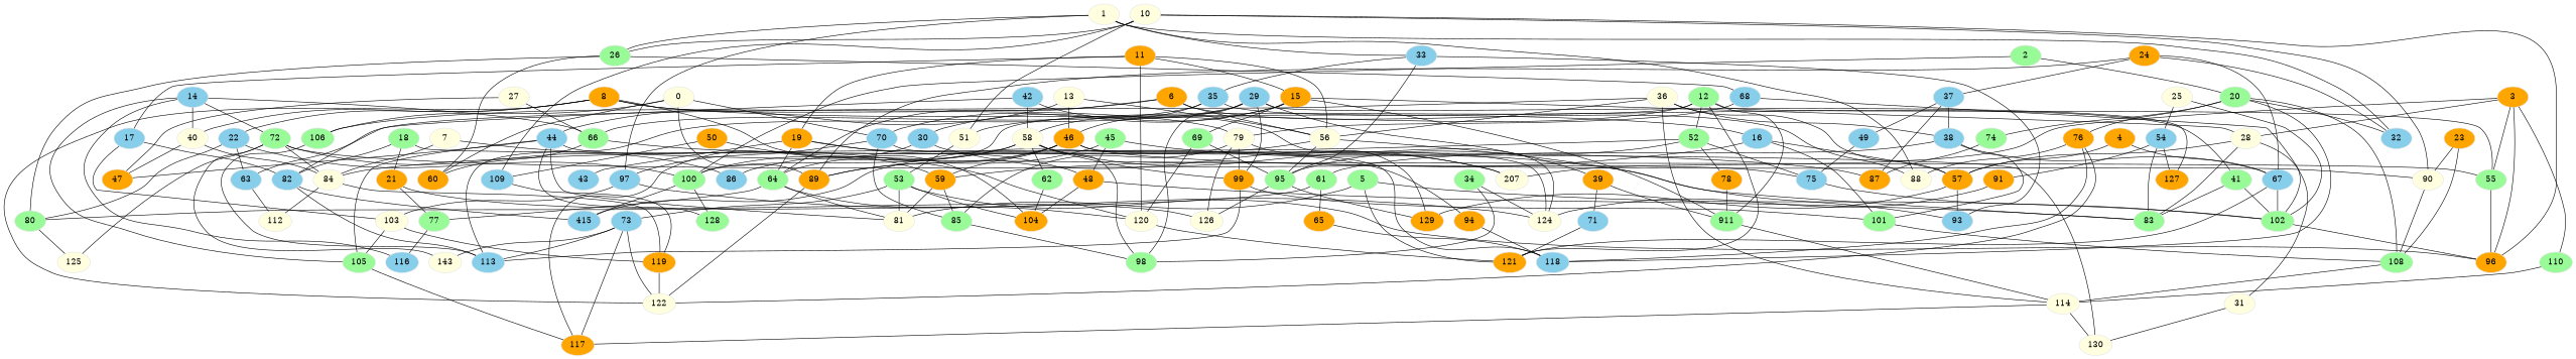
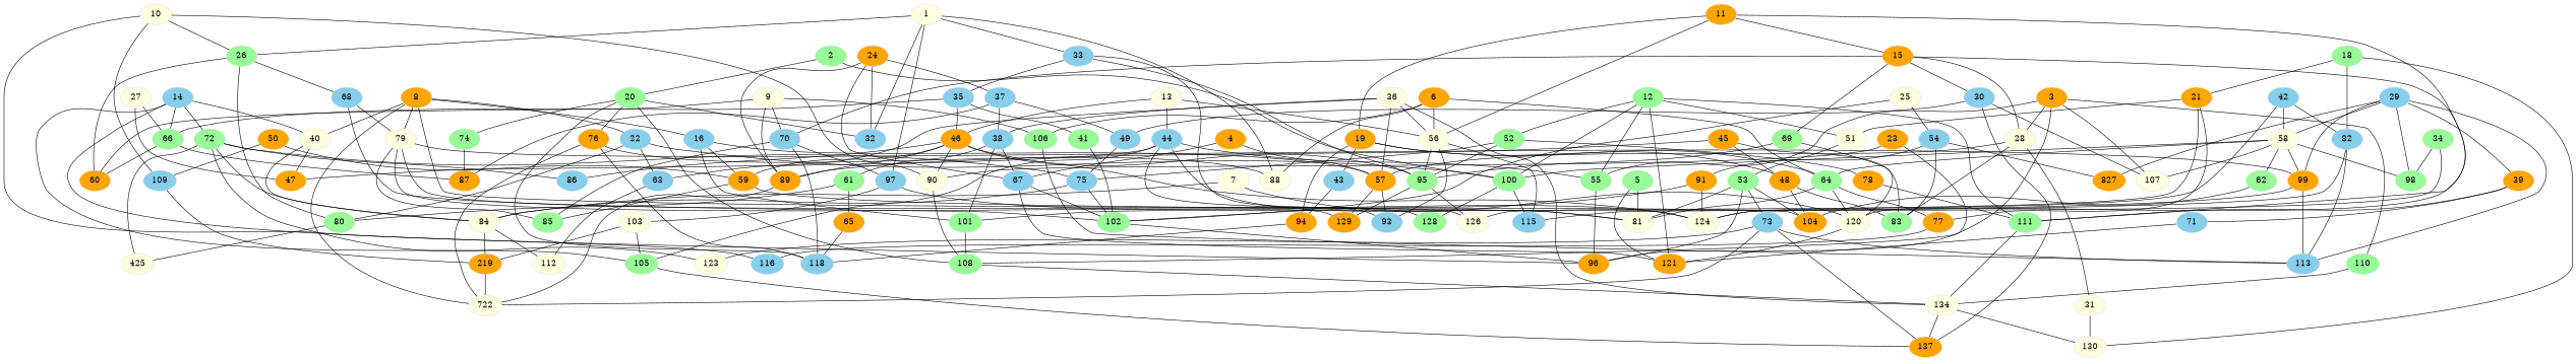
  graph {
    node [color=gray90 fillcolor=orange style=filled]
    1 [fillcolor=lightyellow]
    26 [fillcolor=palegreen]
    32 [fillcolor=skyblue]
    33 [fillcolor=skyblue]
    88 [fillcolor=lightyellow]
    97 [fillcolor=skyblue]
    60
    80 [fillcolor=palegreen]
    68 [fillcolor=skyblue]
    35 [fillcolor=skyblue]
    93 [fillcolor=skyblue]
    95 [fillcolor=palegreen]
    103 [fillcolor=lightyellow]
    124 [fillcolor=lightyellow]
    2 [fillcolor=palegreen]
    20 [fillcolor=palegreen]
    100 [fillcolor=palegreen]
    74 [fillcolor=palegreen]
    76
    108 [fillcolor=palegreen]
    118 [fillcolor=skyblue]
    128 [fillcolor=palegreen]
-   115 [fillcolor=skyblue label=415]
+   115 [fillcolor=skyblue]
    28 [fillcolor=lightyellow]
    3
    55 [fillcolor=palegreen]
    96
-   107 [fillcolor=lightyellow label=207]
+   107 [fillcolor=lightyellow]
    110 [fillcolor=palegreen]
    57
    31 [fillcolor=lightyellow]
    83 [fillcolor=palegreen]
-   114 [fillcolor=lightyellow]
+   114 [fillcolor=lightyellow label=134]
    4
    67 [fillcolor=skyblue]
    129
    121
    102 [fillcolor=palegreen]
    5 [fillcolor=palegreen]
    81 [fillcolor=lightyellow]
    6
    56 [fillcolor=lightyellow]
    64 [fillcolor=palegreen]
    106 [fillcolor=palegreen]
    120 [fillcolor=lightyellow]
-   77 [fillcolor=palegreen]
+   77
    113 [fillcolor=skyblue]
    7 [fillcolor=lightyellow]
    84 [fillcolor=lightyellow]
    112 [fillcolor=lightyellow]
-   119
+   119 [label=219]
    16 [fillcolor=skyblue]
    8
    22 [fillcolor=skyblue]
    40 [fillcolor=lightyellow]
    79 [fillcolor=lightyellow]
    104
-   122 [fillcolor=lightyellow]
+   122 [fillcolor=lightyellow label=722]
    59
    101 [fillcolor=palegreen]
    63 [fillcolor=skyblue]
    47
    126 [fillcolor=lightyellow]
    99
    85 [fillcolor=palegreen]
-   9 [fillcolor=lightyellow label=0]
+   9 [fillcolor=lightyellow]
    70 [fillcolor=skyblue]
    89
    10 [fillcolor=lightyellow]
    90 [fillcolor=lightyellow]
    109 [fillcolor=skyblue]
    11
    15
-   17 [fillcolor=skyblue]
    19
-   111 [fillcolor=palegreen label=911]
+   111 [fillcolor=palegreen]
    30 [fillcolor=skyblue]
    69 [fillcolor=palegreen]
    82 [fillcolor=skyblue]
    43 [fillcolor=skyblue]
    48
    94
    12 [fillcolor=palegreen]
    51 [fillcolor=lightyellow]
    52 [fillcolor=palegreen]
    53 [fillcolor=palegreen]
    75 [fillcolor=skyblue]
    78
    13 [fillcolor=lightyellow]
    44 [fillcolor=skyblue]
    46
    105 [fillcolor=palegreen]
    86 [fillcolor=skyblue]
    14 [fillcolor=skyblue]
    66 [fillcolor=palegreen]
    72 [fillcolor=palegreen]
    116 [fillcolor=skyblue]
    87
-   123 [fillcolor=lightyellow label=143]
-   125 [fillcolor=lightyellow]
-   117
+   123 [fillcolor=lightyellow]
+   125 [fillcolor=lightyellow label=425]
+   117 [label=137]
    49 [fillcolor=skyblue]
    18 [fillcolor=palegreen]
    21
    130 [fillcolor=lightyellow]
    23
    24
    37 [fillcolor=skyblue]
    38 [fillcolor=skyblue]
    25 [fillcolor=lightyellow]
    54 [fillcolor=skyblue]
-   127
+   127 [label=827]
    91
    27 [fillcolor=lightyellow]
    29 [fillcolor=skyblue]
    39
    58 [fillcolor=lightyellow]
    98 [fillcolor=palegreen]
    71 [fillcolor=skyblue]
    62 [fillcolor=palegreen]
    41 [fillcolor=palegreen]
    34 [fillcolor=palegreen]
    36 [fillcolor=lightyellow]
    61 [fillcolor=palegreen]
    65
    42 [fillcolor=skyblue]
-   45 [fillcolor=palegreen]
+   45
    50
    73 [fillcolor=skyblue]
    1 -- 26
    1 -- 32
    1 -- 33
    1 -- 88
    1 -- 97
    26 -- 60
    26 -- 80
    26 -- 68
    33 -- 35
    33 -- 93
    33 -- 95
    97 -- 103
    97 -- 124
    80 -- 125
    68 -- 102
    68 -- 79
    35 -- 46
    35 -- 66
    35 -- 41
    95 -- 129
    95 -- 126
    103 -- 119
    103 -- 105
    2 -- 20
    2 -- 100
    20 -- 32
    20 -- 74
    20 -- 76
    20 -- 108
    20 -- 118
    100 -- 128
    100 -- 115
    74 -- 87
    76 -- 88
    76 -- 118
    76 -- 122
    108 -- 114
    28 -- 57
    28 -- 31
    28 -- 83
    3 -- 28
    3 -- 55
    3 -- 96
    3 -- 107
    3 -- 110
    55 -- 96
    110 -- 114
    57 -- 93
    57 -- 129
    31 -- 130
    114 -- 117
    114 -- 130
    4 -- 57
    4 -- 67
    67 -- 121
    67 -- 102
    102 -- 96
    5 -- 121
    5 -- 81
    6 -- 88
    6 -- 56
    6 -- 64
    6 -- 106
    56 -- 93
    56 -- 95
    56 -- 115
    64 -- 81
    64 -- 120
    64 -- 77
    106 -- 113
    120 -- 121
    77 -- 116
    7 -- 120
    7 -- 84
    84 -- 112
    84 -- 119
    119 -- 122
    16 -- 57
    16 -- 59
    16 -- 101
    8 -- 16
    8 -- 22
    8 -- 40
    8 -- 79
    8 -- 104
    8 -- 122
    22 -- 80
    22 -- 100
    22 -- 63
    40 -- 84
    40 -- 47
    79 -- 129
    79 -- 126
    79 -- 99
    79 -- 85
    59 -- 81
    59 -- 85
    101 -- 108
    63 -- 112
    99 -- 113
    99 -- 101
-   85 -- 98
    9 -- 60
    9 -- 106
    9 -- 70
    9 -- 89
    70 -- 97
    70 -- 118
    70 -- 85
    89 -- 122
    10 -- 26
    10 -- 96
    10 -- 90
    10 -- 109
    90 -- 108
    109 -- 119
    11 -- 56
    11 -- 120
    11 -- 15
-   11 -- 17
    11 -- 19
    15 -- 28
    15 -- 70
    15 -- 111
    15 -- 30
    15 -- 69
-   17 -- 103
-   17 -- 82
    19 -- 64
    19 -- 43
    19 -- 48
    19 -- 94
    111 -- 114
    30 -- 107
    30 -- 117
+   30 -- 49
    69 -- 95
    69 -- 120
    82 -- 115
    82 -- 113
+   43 -- 94
    48 -- 83
    48 -- 104
    94 -- 118
    12 -- 100
    12 -- 55
    12 -- 121
    12 -- 111
    12 -- 51
    12 -- 52
    51 -- 53
    52 -- 95
    52 -- 75
    52 -- 78
    53 -- 96
    53 -- 81
    53 -- 104
    53 -- 73
    75 -- 102
-   52 -- 84
+   75 -- 84
    78 -- 111
    13 -- 56
    13 -- 44
    13 -- 46
    44 -- 128
    44 -- 55
    44 -- 81
    44 -- 47
    44 -- 105
+   46 -- 95
    46 -- 124
    46 -- 59
    46 -- 89
    46 -- 90
    46 -- 86
    105 -- 117
    14 -- 40
    14 -- 105
    14 -- 66
    14 -- 72
    14 -- 116
    66 -- 60
    66 -- 87
    72 -- 84
    72 -- 75
    72 -- 86
    72 -- 123
    72 -- 125
    49 -- 75
    18 -- 82
    18 -- 21
    18 -- 130
    21 -- 77
    21 -- 126
-   10 -- 51
+   21 -- 51
    23 -- 108
    23 -- 90
    24 -- 32
    24 -- 67
    24 -- 89
    24 -- 37
    37 -- 87
    37 -- 49
    37 -- 38
    38 -- 67
    38 -- 101
    38 -- 61
    25 -- 102
    25 -- 54
    54 -- 83
    54 -- 127
    54 -- 91
    91 -- 124
-   5 -- 102
+   91 -- 102
    27 -- 47
    27 -- 66
    29 -- 113
    29 -- 99
    29 -- 127
    29 -- 39
    29 -- 58
    29 -- 98
    39 -- 111
    39 -- 71
    58 -- 100
    58 -- 107
    58 -- 64
    58 -- 99
    58 -- 98
    58 -- 62
    71 -- 121
    62 -- 104
-   41 -- 83
    41 -- 102
    34 -- 124
    34 -- 98
    36 -- 57
    36 -- 114
    36 -- 56
    36 -- 63
    36 -- 38
    61 -- 80
    61 -- 65
    65 -- 118
    42 -- 124
    42 -- 82
    42 -- 58
    45 -- 83
    45 -- 89
    45 -- 48
    50 -- 59
    50 -- 109
    73 -- 113
    73 -- 122
    73 -- 123
    73 -- 117
  }
